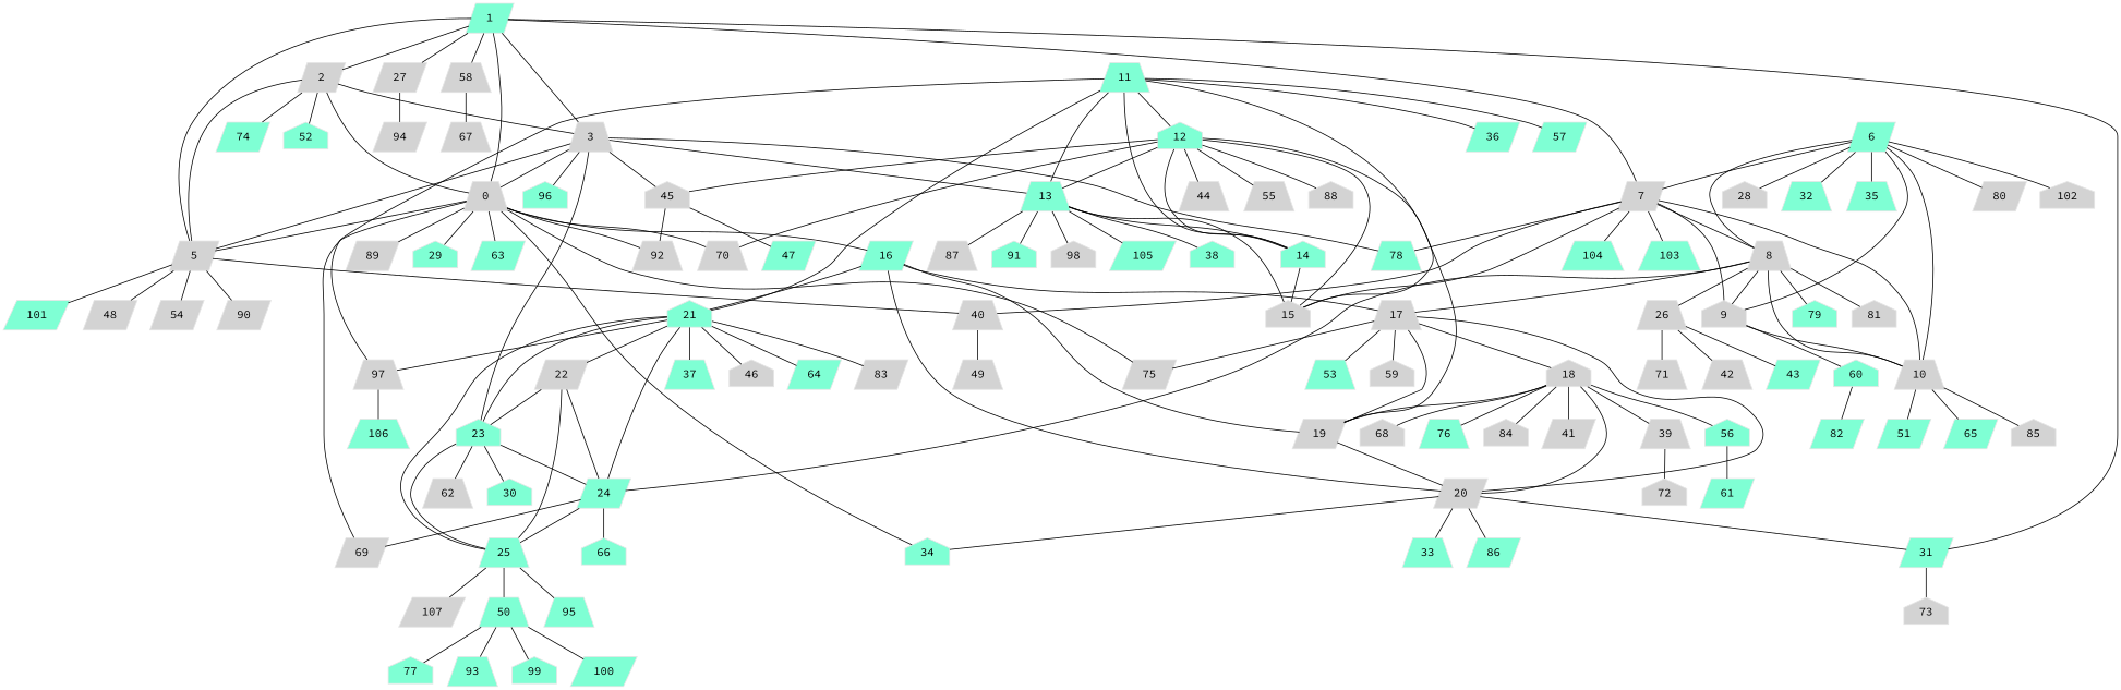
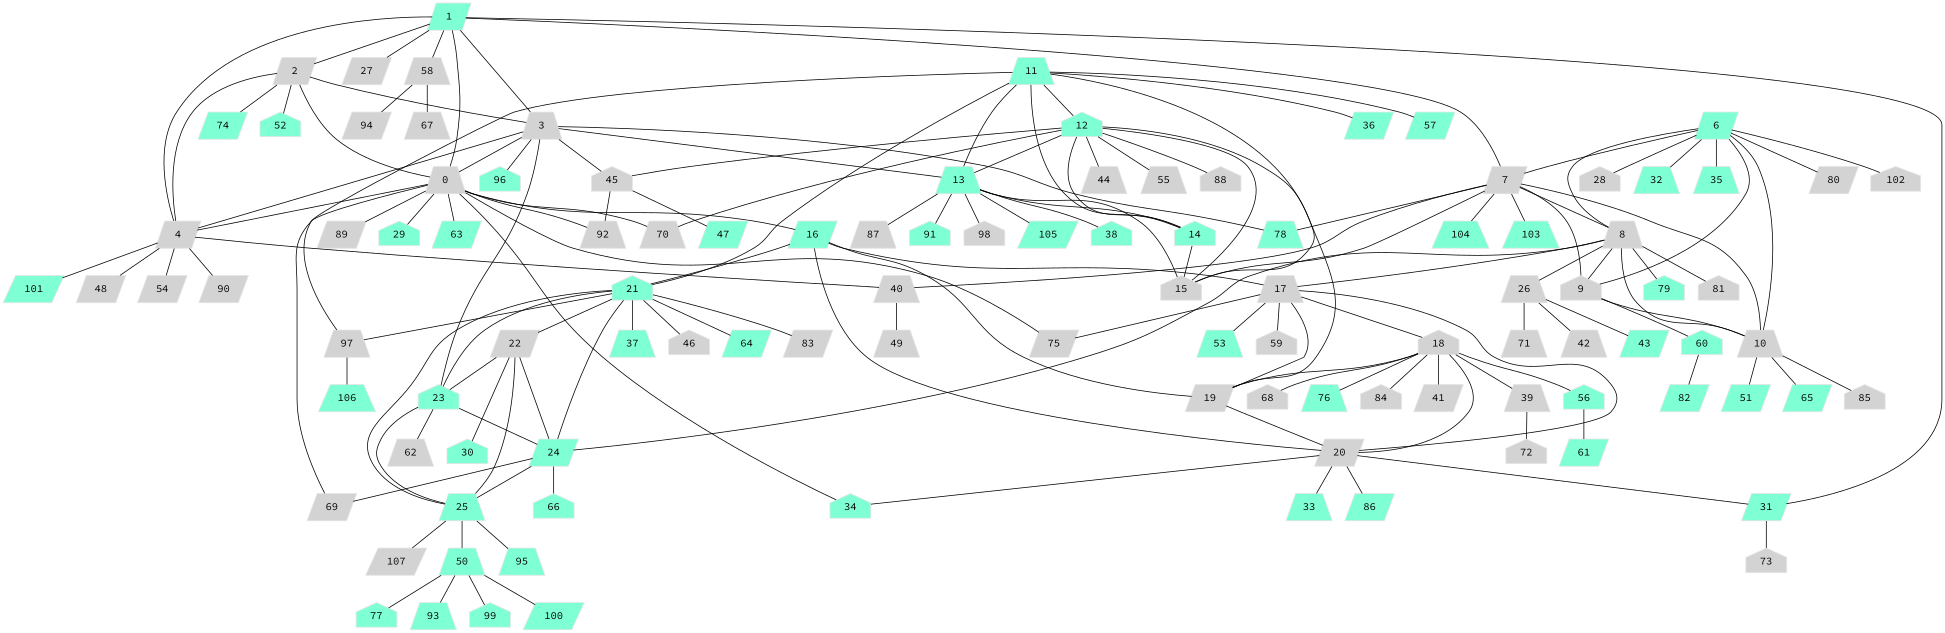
  graph {
    fontname="Source Code Pro"
    node [color=gray90 fillcolor=lightgrey fontname="Source Code Pro" shape=parallelogram style=filled]
    edge [fontname="Source Code Pro"]
    1 [fillcolor=aquamarine]
    2
    3 [shape=trapezium]
    n4 [label=0 shape=trapezium]
-   5
+   5 [label=4]
    7
    27
    31 [fillcolor=aquamarine]
    58 [shape=trapezium]
    52 [fillcolor=aquamarine shape=house]
    74 [fillcolor=aquamarine]
    13 [fillcolor=aquamarine shape=trapezium]
    23 [fillcolor=aquamarine shape=house]
    45 [shape=house]
    78 [fillcolor=aquamarine shape=trapezium]
    96 [fillcolor=aquamarine shape=house]
    16 [fillcolor=aquamarine]
    29 [fillcolor=aquamarine shape=house]
    34 [fillcolor=aquamarine shape=house]
    63 [fillcolor=aquamarine]
    69
    70 [shape=trapezium]
    75
    89
    92 [shape=trapezium]
    40 [shape=trapezium]
    48
    54
    90
    101 [fillcolor=aquamarine]
    8 [shape=trapezium]
    9 [shape=house]
    10 [shape=trapezium]
    15 [shape=house]
    103 [fillcolor=aquamarine shape=trapezium]
    104 [fillcolor=aquamarine shape=trapezium]
    94
    73 [shape=house]
    67 [shape=trapezium]
    14 [fillcolor=aquamarine shape=house]
    38 [fillcolor=aquamarine shape=house]
    87 [shape=trapezium]
    91 [fillcolor=aquamarine shape=house]
    98 [shape=house]
    105 [fillcolor=aquamarine]
    24 [fillcolor=aquamarine]
    25 [fillcolor=aquamarine shape=trapezium]
    30 [fillcolor=aquamarine shape=house]
    62 [shape=trapezium]
    47 [fillcolor=aquamarine]
    17 [shape=trapezium]
    21 [fillcolor=aquamarine shape=house]
    19
    20
    49 [shape=trapezium]
    6 [fillcolor=aquamarine]
    28 [shape=house]
    32 [fillcolor=aquamarine shape=trapezium]
    35 [fillcolor=aquamarine shape=trapezium]
    80
    102 [shape=house]
    26 [shape=trapezium]
    79 [fillcolor=aquamarine shape=house]
    81 [shape=house]
    60 [fillcolor=aquamarine shape=house]
    51 [fillcolor=aquamarine]
    65 [fillcolor=aquamarine]
    85 [shape=house]
    18 [shape=house]
    53 [fillcolor=aquamarine shape=trapezium]
    59 [shape=house]
    66 [fillcolor=aquamarine shape=house]
    42 [shape=trapezium]
    43 [fillcolor=aquamarine]
    71 [shape=trapezium]
    82 [fillcolor=aquamarine]
    11 [fillcolor=aquamarine shape=trapezium]
    12 [fillcolor=aquamarine shape=house]
    36 [fillcolor=aquamarine]
    57 [fillcolor=aquamarine]
    97 [shape=trapezium]
    44 [shape=trapezium]
    55 [shape=trapezium]
    88 [shape=house]
    22
    37 [fillcolor=aquamarine shape=trapezium]
    46 [shape=house]
    64 [fillcolor=aquamarine]
    83
    106 [fillcolor=aquamarine shape=trapezium]
    39 [shape=trapezium]
    41
    56 [fillcolor=aquamarine shape=house]
    68 [shape=house]
    76 [fillcolor=aquamarine shape=trapezium]
    84 [shape=house]
    33 [fillcolor=aquamarine shape=trapezium]
    86 [fillcolor=aquamarine]
    72 [shape=house]
    61 [fillcolor=aquamarine]
    50 [fillcolor=aquamarine shape=trapezium]
    95 [fillcolor=aquamarine shape=trapezium]
    107
    77 [fillcolor=aquamarine shape=house]
    93 [fillcolor=aquamarine shape=trapezium]
    99 [fillcolor=aquamarine shape=house]
    100 [fillcolor=aquamarine]
    1 -- 2
    1 -- 3
    1 -- n4
    1 -- 5
    1 -- 7
    1 -- 27
    1 -- 31
    1 -- 58
    2 -- 3
    2 -- n4
    2 -- 5
    2 -- 52
    2 -- 74
    3 -- n4
    3 -- 5
    3 -- 13
    3 -- 23
    3 -- 45
    3 -- 78
    3 -- 96
    n4 -- 5
    n4 -- 16
    n4 -- 29
    n4 -- 34
    n4 -- 63
    n4 -- 69
    n4 -- 70
    n4 -- 75
    n4 -- 89
    n4 -- 92
    5 -- 40
    5 -- 48
    5 -- 54
    5 -- 90
    5 -- 101
    7 -- 78
    7 -- 40
    7 -- 8
    7 -- 9
    7 -- 10
    7 -- 15
    7 -- 103
    7 -- 104
-   27 -- 94
+   58 -- 94
    31 -- 73
    58 -- 67
    13 -- 15
    13 -- 14
    13 -- 38
    13 -- 87
    13 -- 91
    13 -- 98
    13 -- 105
    23 -- 24
    23 -- 25
-   23 -- 30
+   22 -- 30
    23 -- 62
    45 -- 92
    45 -- 47
    16 -- 17
    16 -- 21
    16 -- 19
    16 -- 20
    40 -- 49
    8 -- 9
    8 -- 10
    8 -- 24
    8 -- 17
    8 -- 26
    8 -- 79
    8 -- 81
    9 -- 10
    9 -- 60
    10 -- 51
    10 -- 65
    10 -- 85
    14 -- 15
    24 -- 69
    24 -- 25
    24 -- 66
    25 -- 50
    25 -- 95
    25 -- 107
    17 -- 75
    17 -- 19
    17 -- 20
    17 -- 18
    17 -- 53
    17 -- 59
    21 -- 23
    21 -- 24
    21 -- 25
    21 -- 97
    21 -- 22
    21 -- 37
    21 -- 46
    21 -- 64
    21 -- 83
    19 -- 20
    20 -- 31
    20 -- 34
    20 -- 33
    20 -- 86
    6 -- 7
    6 -- 8
    6 -- 9
    6 -- 10
    6 -- 28
    6 -- 32
    6 -- 35
    6 -- 80
    6 -- 102
    26 -- 42
    26 -- 43
    26 -- 71
    60 -- 82
    18 -- 19
    18 -- 20
    18 -- 39
    18 -- 41
    18 -- 56
    18 -- 68
    18 -- 76
    18 -- 84
    11 -- 13
    11 -- 15
    11 -- 14
    11 -- 21
    11 -- 12
    11 -- 36
    11 -- 57
    11 -- 97
    12 -- 13
    12 -- 45
    12 -- 70
    12 -- 15
    12 -- 14
    12 -- 19
    12 -- 44
    12 -- 55
    12 -- 88
    97 -- 106
    22 -- 23
    22 -- 24
    22 -- 25
    39 -- 72
    56 -- 61
    50 -- 77
    50 -- 93
    50 -- 99
    50 -- 100
  }
